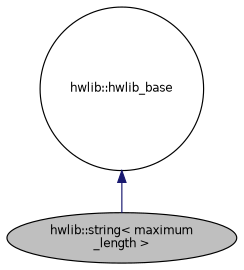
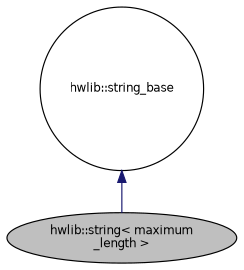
  digraph {
    node [color=black fontname=Helvetica fontsize=10 style=filled]
    n1 [fillcolor=grey75 fontcolor=black height=0.2 label="hwlib::string\< maximum\l_length \>" shape=ellipse width=0.4]
-   n2 [fillcolor=white height=0.2 label="hwlib::hwlib_base" shape=circle width=0.4]
+   n2 [fillcolor=white height=0.2 label="hwlib::string_base" shape=circle width=0.4]
    n2 -> n1 [color=midnightblue dir=back fontname=Helvetica fontsize=10 labelfontname=Helvetica labelfontsize=10 style=solid]
  }
